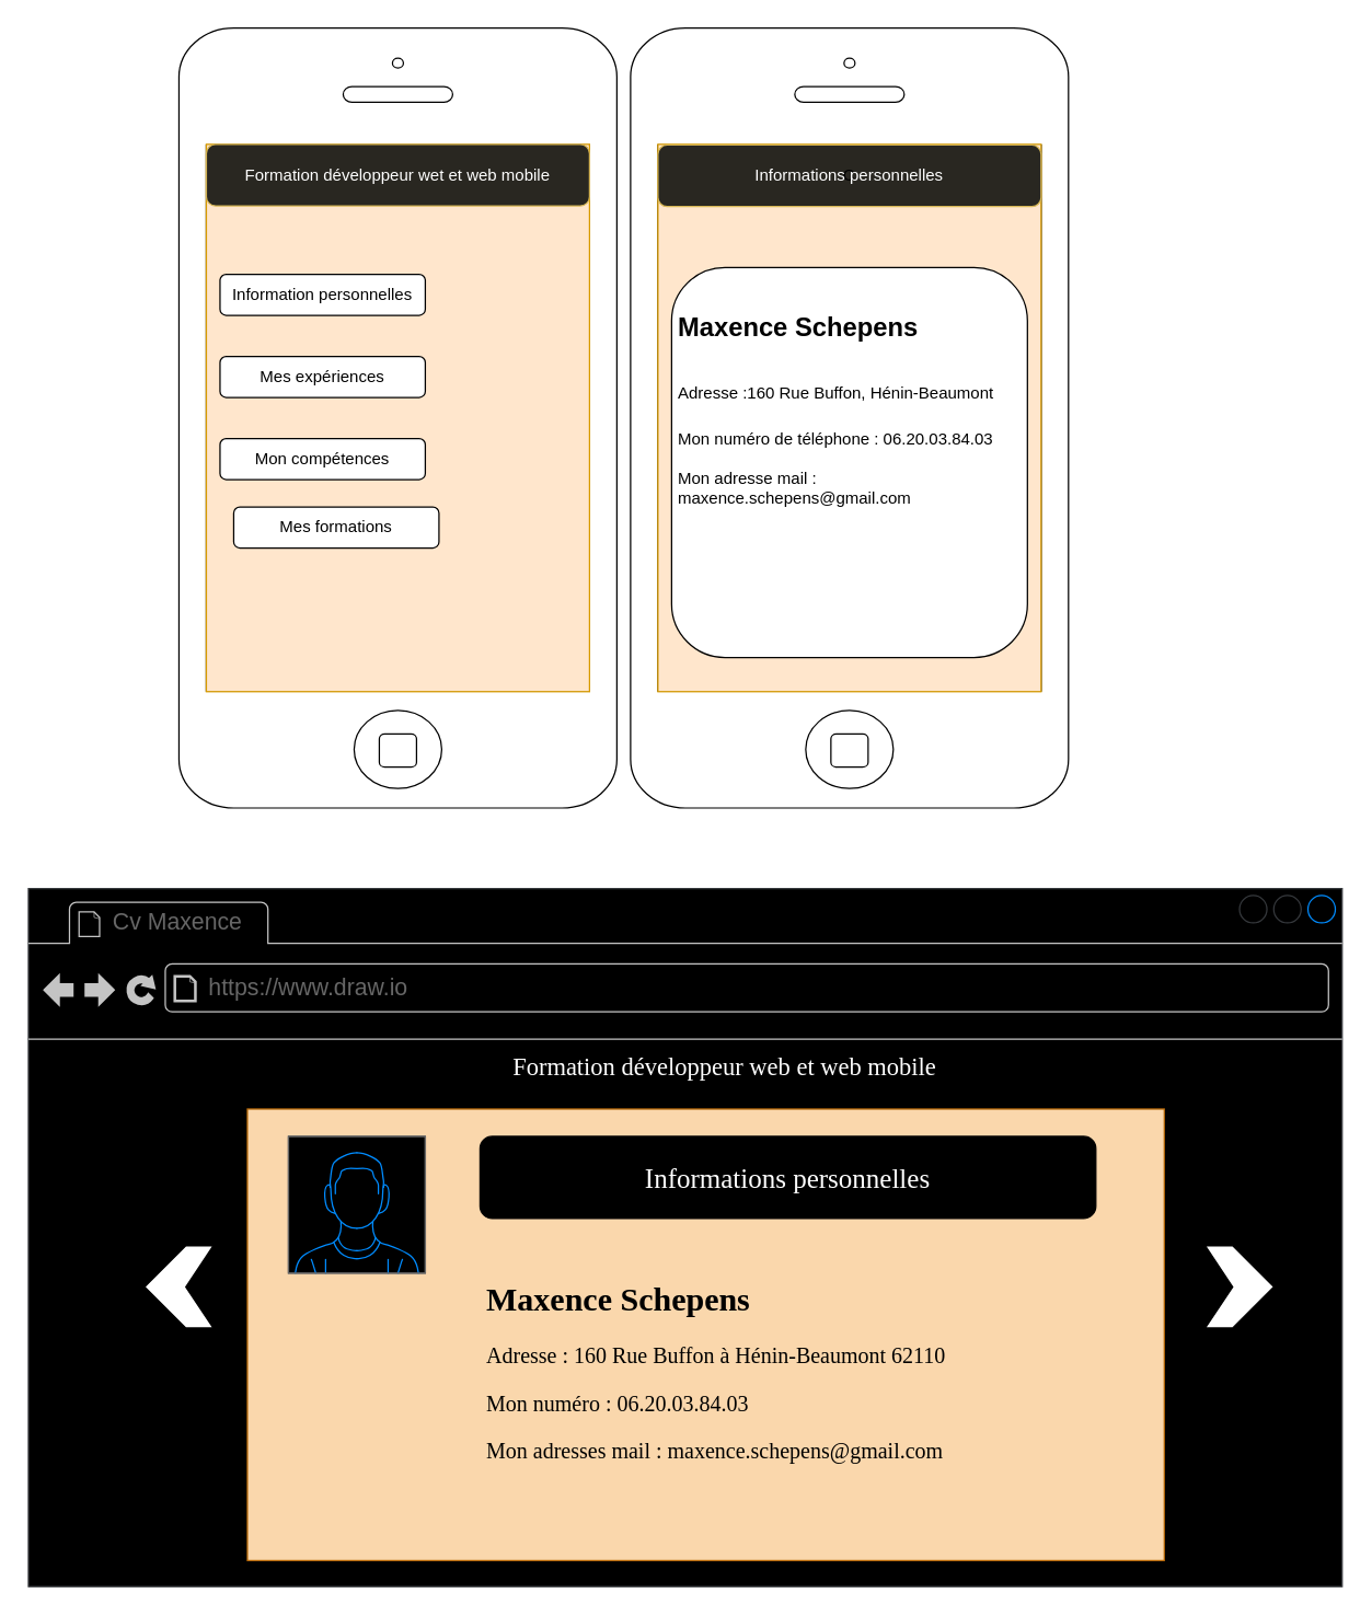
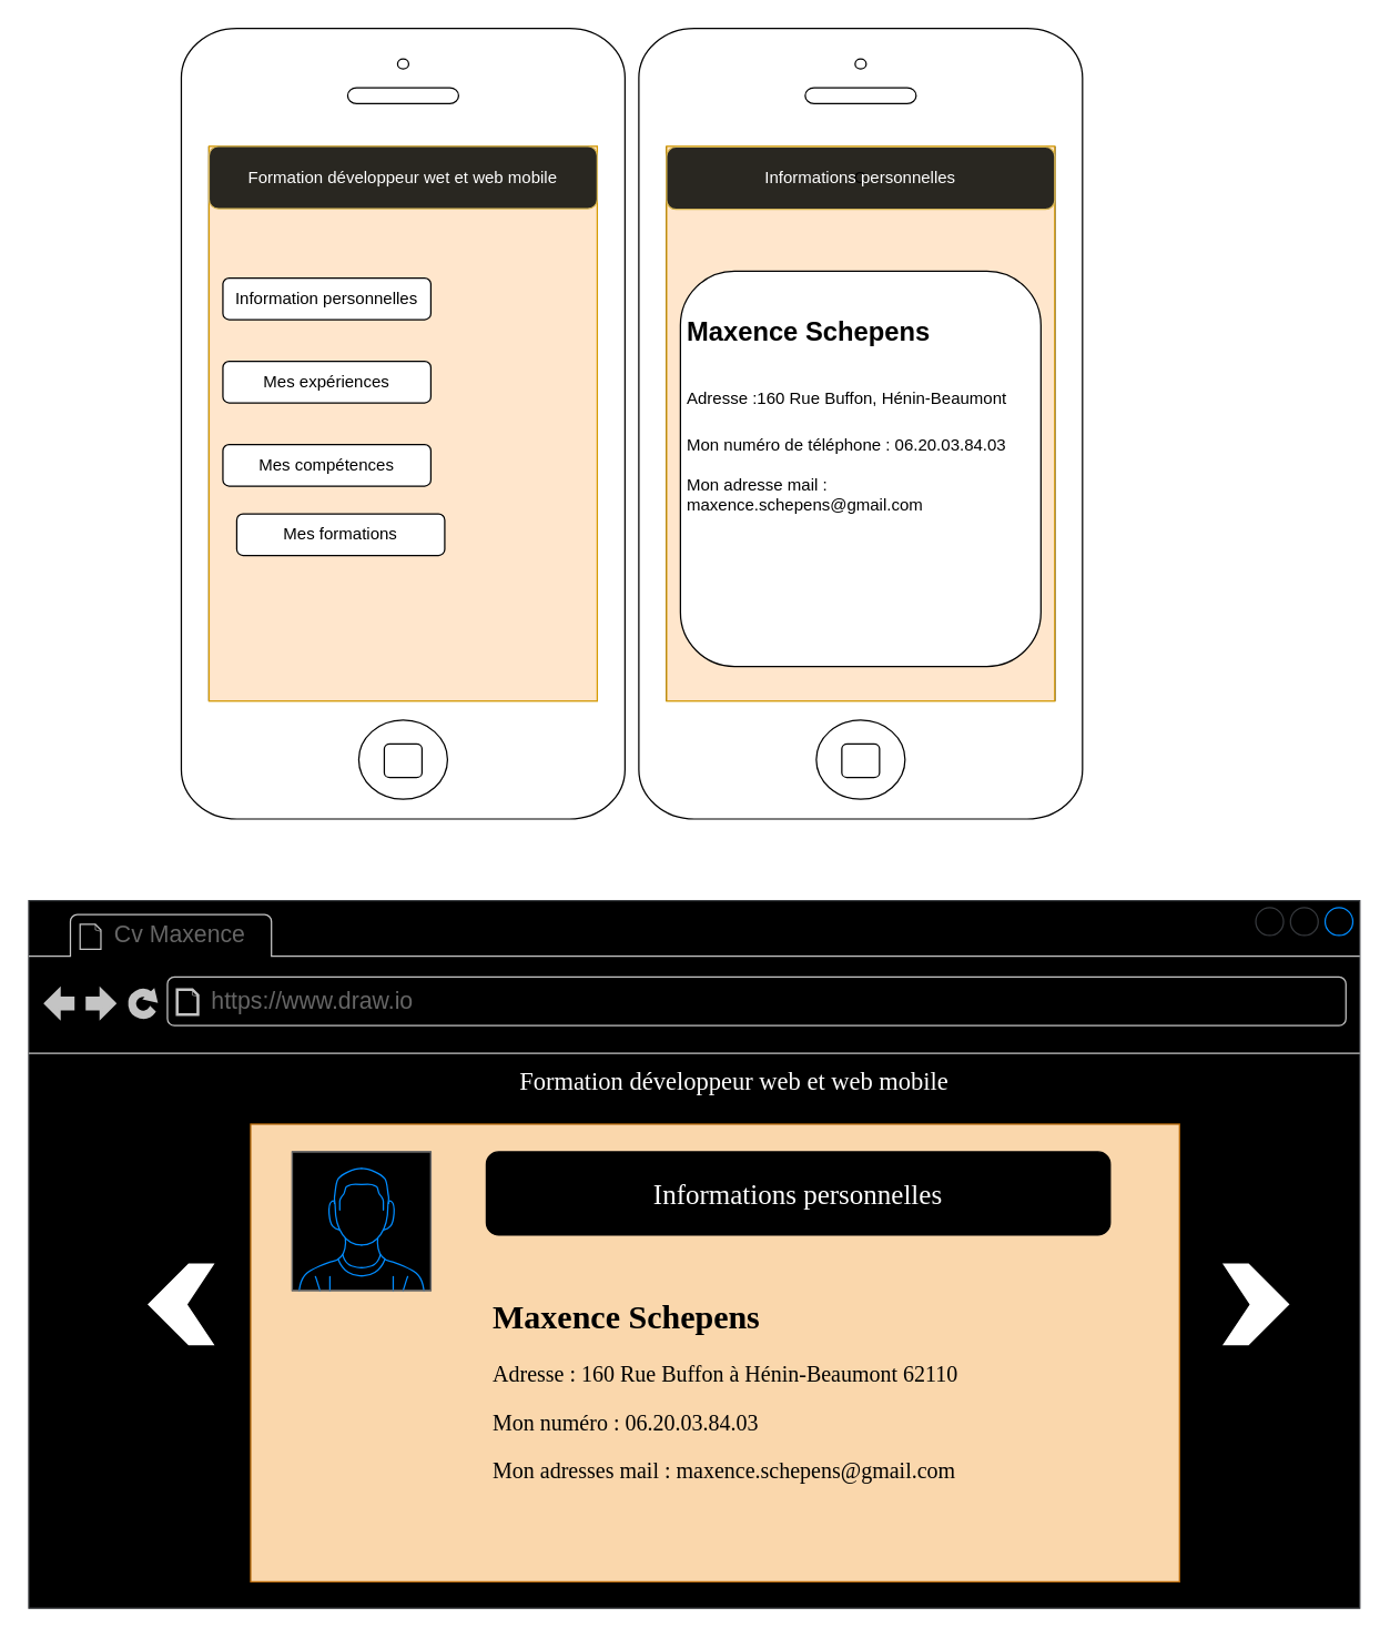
  <mxCell id="0" />
  <mxCell id="1" parent="0" />
  <mxCell id="2" value="" style="html=1;verticalLabelPosition=bottom;labelBackgroundColor=#ffffff;verticalAlign=top;shadow=0;dashed=0;strokeWidth=1;shape=mxgraph.ios7.misc.iphone;" vertex="1" parent="1"><mxGeometry x="130" y="20" width="320" height="570" as="geometry" /></mxCell>
  <mxCell id="3" value="" style="rounded=0;whiteSpace=wrap;html=1;fillColor=#ffe6cc;strokeColor=#d79b00;" vertex="1" parent="1"><mxGeometry x="150" y="105" width="280" height="400" as="geometry" /></mxCell>
  <mxCell id="4" value="" style="rounded=1;whiteSpace=wrap;html=1;strokeColor=#d6b656;fillColor=#292721;" vertex="1" parent="1"><mxGeometry x="150" y="105" width="280" height="45" as="geometry" /></mxCell>
  <mxCell id="5" value="Formation développeur wet et web mobile" style="text;html=1;align=center;verticalAlign=middle;whiteSpace=wrap;rounded=0;fontColor=#FFFFFF;" vertex="1" parent="1"><mxGeometry x="160" y="118" width="260" height="20" as="geometry" /></mxCell>
  <mxCell id="6" value="" style="rounded=1;whiteSpace=wrap;html=1;" vertex="1" parent="1"><mxGeometry x="160" y="200" width="150" height="30" as="geometry" /></mxCell>
  <mxCell id="7" value="" style="rounded=1;whiteSpace=wrap;html=1;" vertex="1" parent="1"><mxGeometry x="160" y="260" width="150" height="30" as="geometry" /></mxCell>
  <mxCell id="8" value="" style="rounded=1;whiteSpace=wrap;html=1;" vertex="1" parent="1"><mxGeometry x="160" y="320" width="150" height="30" as="geometry" /></mxCell>
  <mxCell id="9" value="Mes formations" style="rounded=1;whiteSpace=wrap;html=1;" vertex="1" parent="1"><mxGeometry x="170" y="370" width="150" height="30" as="geometry" /></mxCell>
  <mxCell id="10" value="Information personnelles" style="text;html=1;strokeColor=none;fillColor=none;align=center;verticalAlign=middle;whiteSpace=wrap;rounded=0;" vertex="1" parent="1"><mxGeometry x="160" y="205" width="150" height="20" as="geometry" /></mxCell>
  <mxCell id="11" value="Mes expériences" style="text;html=1;strokeColor=none;fillColor=none;align=center;verticalAlign=middle;whiteSpace=wrap;rounded=0;" vertex="1" parent="1"><mxGeometry x="160" y="265" width="150" height="20" as="geometry" /></mxCell>
- <mxCell id="12" value="Mon compétences" style="text;html=1;strokeColor=none;fillColor=none;align=center;verticalAlign=middle;whiteSpace=wrap;rounded=0;" vertex="1" parent="1"><mxGeometry x="160" y="325" width="150" height="20" as="geometry" /></mxCell>
+ <mxCell id="12" value="Mes compétences" style="text;html=1;strokeColor=none;fillColor=none;align=center;verticalAlign=middle;whiteSpace=wrap;rounded=0;" vertex="1" parent="1"><mxGeometry x="160" y="325" width="150" height="20" as="geometry" /></mxCell>
  <mxCell id="13" value="" style="html=1;verticalLabelPosition=bottom;labelBackgroundColor=#ffffff;verticalAlign=top;shadow=0;dashed=0;strokeWidth=1;shape=mxgraph.ios7.misc.iphone;" vertex="1" parent="1"><mxGeometry x="460" y="20" width="320" height="570" as="geometry" /></mxCell>
  <mxCell id="14" value="" style="rounded=0;whiteSpace=wrap;html=1;fillColor=#ffe6cc;strokeColor=#d79b00;" vertex="1" parent="1"><mxGeometry x="480" y="105" width="280" height="400" as="geometry" /></mxCell>
  <mxCell id="15" value="C&lt;span style=&quot;color: rgba(0 , 0 , 0 , 0) ; font-family: monospace ; font-size: 0px&quot;&gt;%3CmxGraphModel%3E%3Croot%3E%3CmxCell%20id%3D%220%22%2F%3E%3CmxCell%20id%3D%221%22%20parent%3D%220%22%2F%3E%3CmxCell%20id%3D%222%22%20value%3D%22Formation%20d%C3%A9veloppeur%20wet%20et%20web%20mobile%22%20style%3D%22text%3Bhtml%3D1%3Balign%3Dcenter%3BverticalAlign%3Dmiddle%3BwhiteSpace%3Dwrap%3Brounded%3D0%3BfontColor%3D%23FFFFFF%3B%22%20vertex%3D%221%22%20parent%3D%221%22%3E%3CmxGeometry%20x%3D%22320%22%20y%3D%22128%22%20width%3D%22260%22%20height%3D%2220%22%20as%3D%22geometry%22%2F%3E%3C%2FmxCell%3E%3C%2Froot%3E%3C%2FmxGraphModel%3E&lt;/span&gt;" style="rounded=1;whiteSpace=wrap;html=1;strokeColor=#d6b656;fillColor=#292721;" vertex="1" parent="1"><mxGeometry x="480" y="105.5" width="280" height="45" as="geometry" /></mxCell>
  <mxCell id="16" value="Informations personnelles" style="text;html=1;align=center;verticalAlign=middle;whiteSpace=wrap;rounded=0;fontColor=#FFFFFF;" vertex="1" parent="1"><mxGeometry x="490" y="117.5" width="260" height="20" as="geometry" /></mxCell>
  <mxCell id="17" value="" style="rounded=1;whiteSpace=wrap;html=1;" vertex="1" parent="1"><mxGeometry x="490" y="195" width="260" height="285" as="geometry" /></mxCell>
  <mxCell id="18" value="&lt;h1&gt;&lt;span&gt;&lt;font style=&quot;font-size: 19px&quot;&gt;Maxence Schepens&lt;/font&gt;&lt;/span&gt;&lt;/h1&gt;&lt;h1&gt;&lt;span style=&quot;font-size: 12px ; font-weight: 400&quot;&gt;Adresse :160 Rue Buffon, Hénin-Beaumont&lt;/span&gt;&lt;/h1&gt;&lt;div&gt;&lt;span style=&quot;font-size: 12px ; font-weight: 400&quot;&gt;Mon numéro de téléphone : 06.20.03.84.03&lt;/span&gt;&lt;/div&gt;&lt;div&gt;&lt;span style=&quot;font-size: 12px ; font-weight: 400&quot;&gt;&lt;br&gt;&lt;/span&gt;&lt;/div&gt;&lt;div&gt;&lt;span style=&quot;font-size: 12px ; font-weight: 400&quot;&gt;Mon adresse mail : maxence.schepens@gmail.com&lt;/span&gt;&lt;/div&gt;&lt;h1&gt;&amp;nbsp;&lt;/h1&gt;" style="text;html=1;strokeColor=none;fillColor=none;spacing=5;spacingTop=-20;whiteSpace=wrap;overflow=hidden;rounded=0;fontColor=#000000;" vertex="1" parent="1"><mxGeometry x="490" y="217.5" width="260" height="235" as="geometry" /></mxCell>
  <mxCell id="19" value="" style="strokeWidth=1;shadow=0;dashed=0;align=center;html=1;shape=mxgraph.mockup.containers.browserWindow;rSize=0;strokeColor=#36393d;strokeColor2=#008cff;strokeColor3=#c4c4c4;mainText=,;recursiveResize=0;fillColor=#000000;" vertex="1" parent="1"><mxGeometry x="20" y="649" width="960" height="510" as="geometry" /></mxCell>
  <mxCell id="20" value="Cv Maxence" style="strokeWidth=1;shadow=0;dashed=0;align=center;html=1;shape=mxgraph.mockup.containers.anchor;fontSize=17;fontColor=#666666;align=left;" vertex="1" parent="19"><mxGeometry x="60" y="12" width="100" height="26" as="geometry" /></mxCell>
  <mxCell id="21" value="https://www.draw.io" style="strokeWidth=1;shadow=0;dashed=0;align=center;html=1;shape=mxgraph.mockup.containers.anchor;rSize=0;fontSize=17;fontColor=#666666;align=left;" vertex="1" parent="19"><mxGeometry x="130" y="60" width="250" height="26" as="geometry" /></mxCell>
  <mxCell id="22" value="" style="html=1;shadow=0;dashed=0;align=center;verticalAlign=middle;shape=mxgraph.arrows2.arrow;dy=0;dx=30;notch=20;" vertex="1" parent="19"><mxGeometry x="860" y="261" width="50" height="60" as="geometry" /></mxCell>
  <mxCell id="23" value="" style="html=1;shadow=0;dashed=0;align=center;verticalAlign=middle;shape=mxgraph.arrows2.arrow;dy=0;dx=30;notch=20;direction=west;" vertex="1" parent="19"><mxGeometry x="85" y="261" width="50" height="60" as="geometry" /></mxCell>
  <mxCell id="24" value="&lt;font style=&quot;font-size: 18px&quot;&gt;Formation développeur web et web mobile&lt;/font&gt;" style="text;html=1;strokeColor=none;fillColor=none;align=center;verticalAlign=middle;whiteSpace=wrap;rounded=0;fontColor=#FFFFFF;fontFamily=Comic Sans MS;" vertex="1" parent="19"><mxGeometry x="234" y="121" width="550" height="20" as="geometry" /></mxCell>
  <mxCell id="25" value="" style="rounded=0;whiteSpace=wrap;html=1;fillColor=#fad7ac;strokeColor=#b46504;" vertex="1" parent="1"><mxGeometry x="180" y="810" width="670" height="330" as="geometry" /></mxCell>
  <mxCell id="26" value="" style="verticalLabelPosition=bottom;shadow=0;dashed=0;align=center;html=1;verticalAlign=top;strokeWidth=1;shape=mxgraph.mockup.containers.userMale;strokeColor=#666666;strokeColor2=#008cff;fillColor=#000000;fontFamily=Comic Sans MS;fontColor=#FFFFFF;" vertex="1" parent="1"><mxGeometry x="210" y="830" width="100" height="100" as="geometry" /></mxCell>
  <mxCell id="27" value="" style="rounded=1;whiteSpace=wrap;html=1;fillColor=#000000;fontFamily=Comic Sans MS;fontColor=#FFFFFF;" vertex="1" parent="1"><mxGeometry x="350" y="830" width="450" height="60" as="geometry" /></mxCell>
  <mxCell id="28" value="&lt;font style=&quot;font-size: 20px&quot;&gt;Informations personnelles&lt;/font&gt;" style="text;html=1;strokeColor=none;fillColor=none;align=center;verticalAlign=middle;whiteSpace=wrap;rounded=0;fontFamily=Comic Sans MS;fontColor=#FFFFFF;" vertex="1" parent="1"><mxGeometry x="360" y="840" width="430" height="40" as="geometry" /></mxCell>
  <mxCell id="29" value="&lt;h1&gt;Maxence Schepens&lt;/h1&gt;&lt;p style=&quot;font-size: 16px&quot;&gt;Adresse : 160 Rue Buffon à Hénin-Beaumont 62110&lt;/p&gt;&lt;p style=&quot;font-size: 16px&quot;&gt;Mon numéro : 06.20.03.84.03&lt;/p&gt;&lt;p style=&quot;font-size: 16px&quot;&gt;Mon adresses mail : maxence.schepens@gmail.com&lt;/p&gt;&lt;p style=&quot;font-size: 16px&quot;&gt;&lt;br&gt;&lt;/p&gt;" style="text;html=1;strokeColor=none;fillColor=none;spacing=5;spacingTop=-20;whiteSpace=wrap;overflow=hidden;rounded=0;fontFamily=Comic Sans MS;" vertex="1" parent="1"><mxGeometry x="350" y="930" width="450" height="205" as="geometry" /></mxCell>
